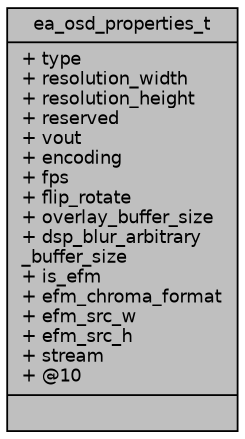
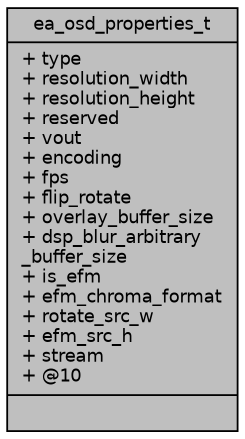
  digraph {
-   n1 [color=black fillcolor=grey75 fontcolor=black fontname=Helvetica fontsize=10 height=0.2 label="{ea_osd_properties_t\n|+ type\l+ resolution_width\l+ resolution_height\l+ reserved\l+ vout\l+ encoding\l+ fps\l+ flip_rotate\l+ overlay_buffer_size\l+ dsp_blur_arbitrary\l_buffer_size\l+ is_efm\l+ efm_chroma_format\l+ efm_src_w\l+ efm_src_h\l+ stream\l+ @10\l|}" shape=record style=filled width=0.4]
+   n1 [color=black fillcolor=grey75 fontcolor=black fontname=Helvetica fontsize=10 height=0.2 label="{ea_osd_properties_t\n|+ type\l+ resolution_width\l+ resolution_height\l+ reserved\l+ vout\l+ encoding\l+ fps\l+ flip_rotate\l+ overlay_buffer_size\l+ dsp_blur_arbitrary\l_buffer_size\l+ is_efm\l+ efm_chroma_format\l+ rotate_src_w\l+ efm_src_h\l+ stream\l+ @10\l|}" shape=record style=filled width=0.4]
  }
